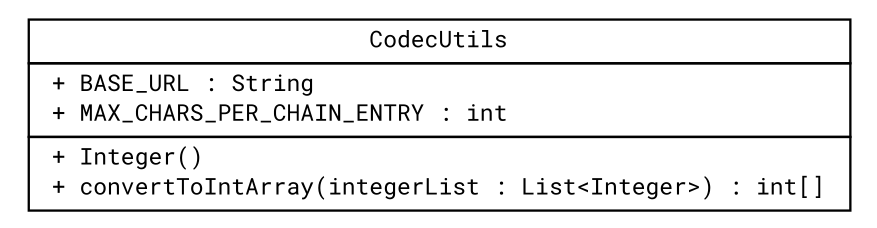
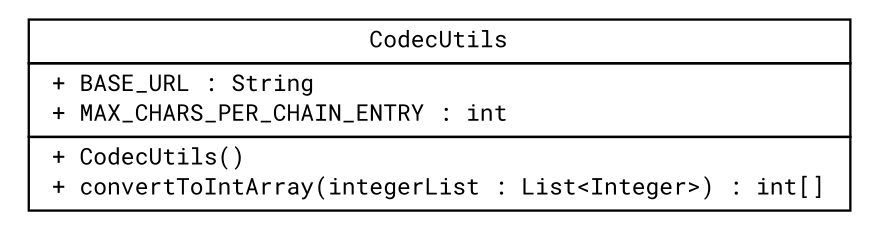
  digraph {
    nodesep=0.25
    ranksep=0.5
    fontname="Roboto Mono"
-   n1 [fontcolor=black fontname="Roboto Mono" fontsize=10.0 label=<<table title="org.rcsb.mmtf.utils.CodecUtils" border="0" cellborder="1" cellspacing="0" cellpadding="2" port="p" href="./CodecUtils.html"> 		<tr><td><table border="0" cellspacing="0" cellpadding="1"> <tr><td align="center" balign="center"> CodecUtils </td></tr> 		</table></td></tr> 		<tr><td><table border="0" cellspacing="0" cellpadding="1"> <tr><td align="left" balign="left"> + BASE_URL : String </td></tr> <tr><td align="left" balign="left"> + MAX_CHARS_PER_CHAIN_ENTRY : int </td></tr> 		</table></td></tr> 		<tr><td><table border="0" cellspacing="0" cellpadding="1"> <tr><td align="left" balign="left"> + Integer() </td></tr> <tr><td align="left" balign="left"> + convertToIntArray(integerList : List&lt;Integer&gt;) : int[] </td></tr> 		</table></td></tr> 		</table>> shape=plaintext]
+   n1 [fontcolor=black fontname="Roboto Mono" fontsize=10.0 label=<<table title="org.rcsb.mmtf.utils.CodecUtils" border="0" cellborder="1" cellspacing="0" cellpadding="2" port="p" href="./CodecUtils.html"> 		<tr><td><table border="0" cellspacing="0" cellpadding="1"> <tr><td align="center" balign="center"> CodecUtils </td></tr> 		</table></td></tr> 		<tr><td><table border="0" cellspacing="0" cellpadding="1"> <tr><td align="left" balign="left"> + BASE_URL : String </td></tr> <tr><td align="left" balign="left"> + MAX_CHARS_PER_CHAIN_ENTRY : int </td></tr> 		</table></td></tr> 		<tr><td><table border="0" cellspacing="0" cellpadding="1"> <tr><td align="left" balign="left"> + CodecUtils() </td></tr> <tr><td align="left" balign="left"> + convertToIntArray(integerList : List&lt;Integer&gt;) : int[] </td></tr> 		</table></td></tr> 		</table>> shape=plaintext]
  }
